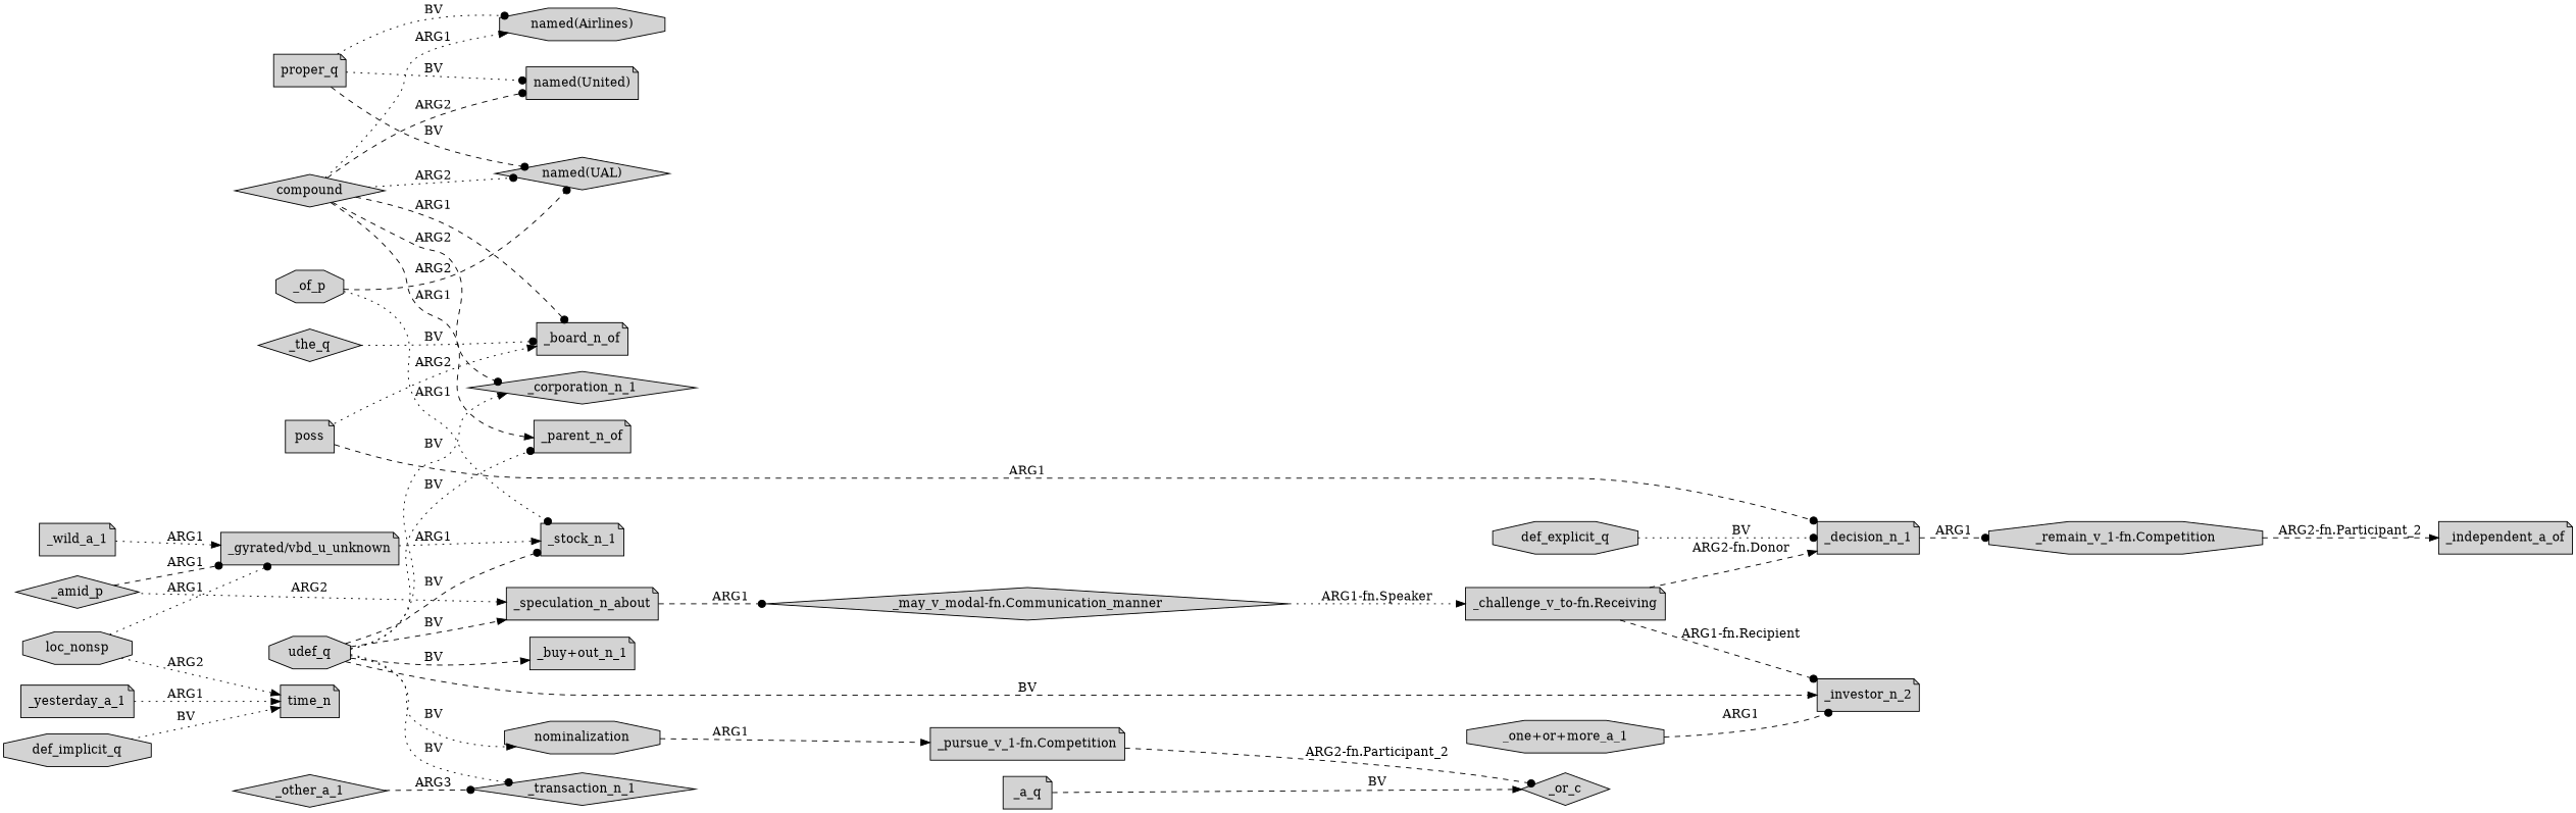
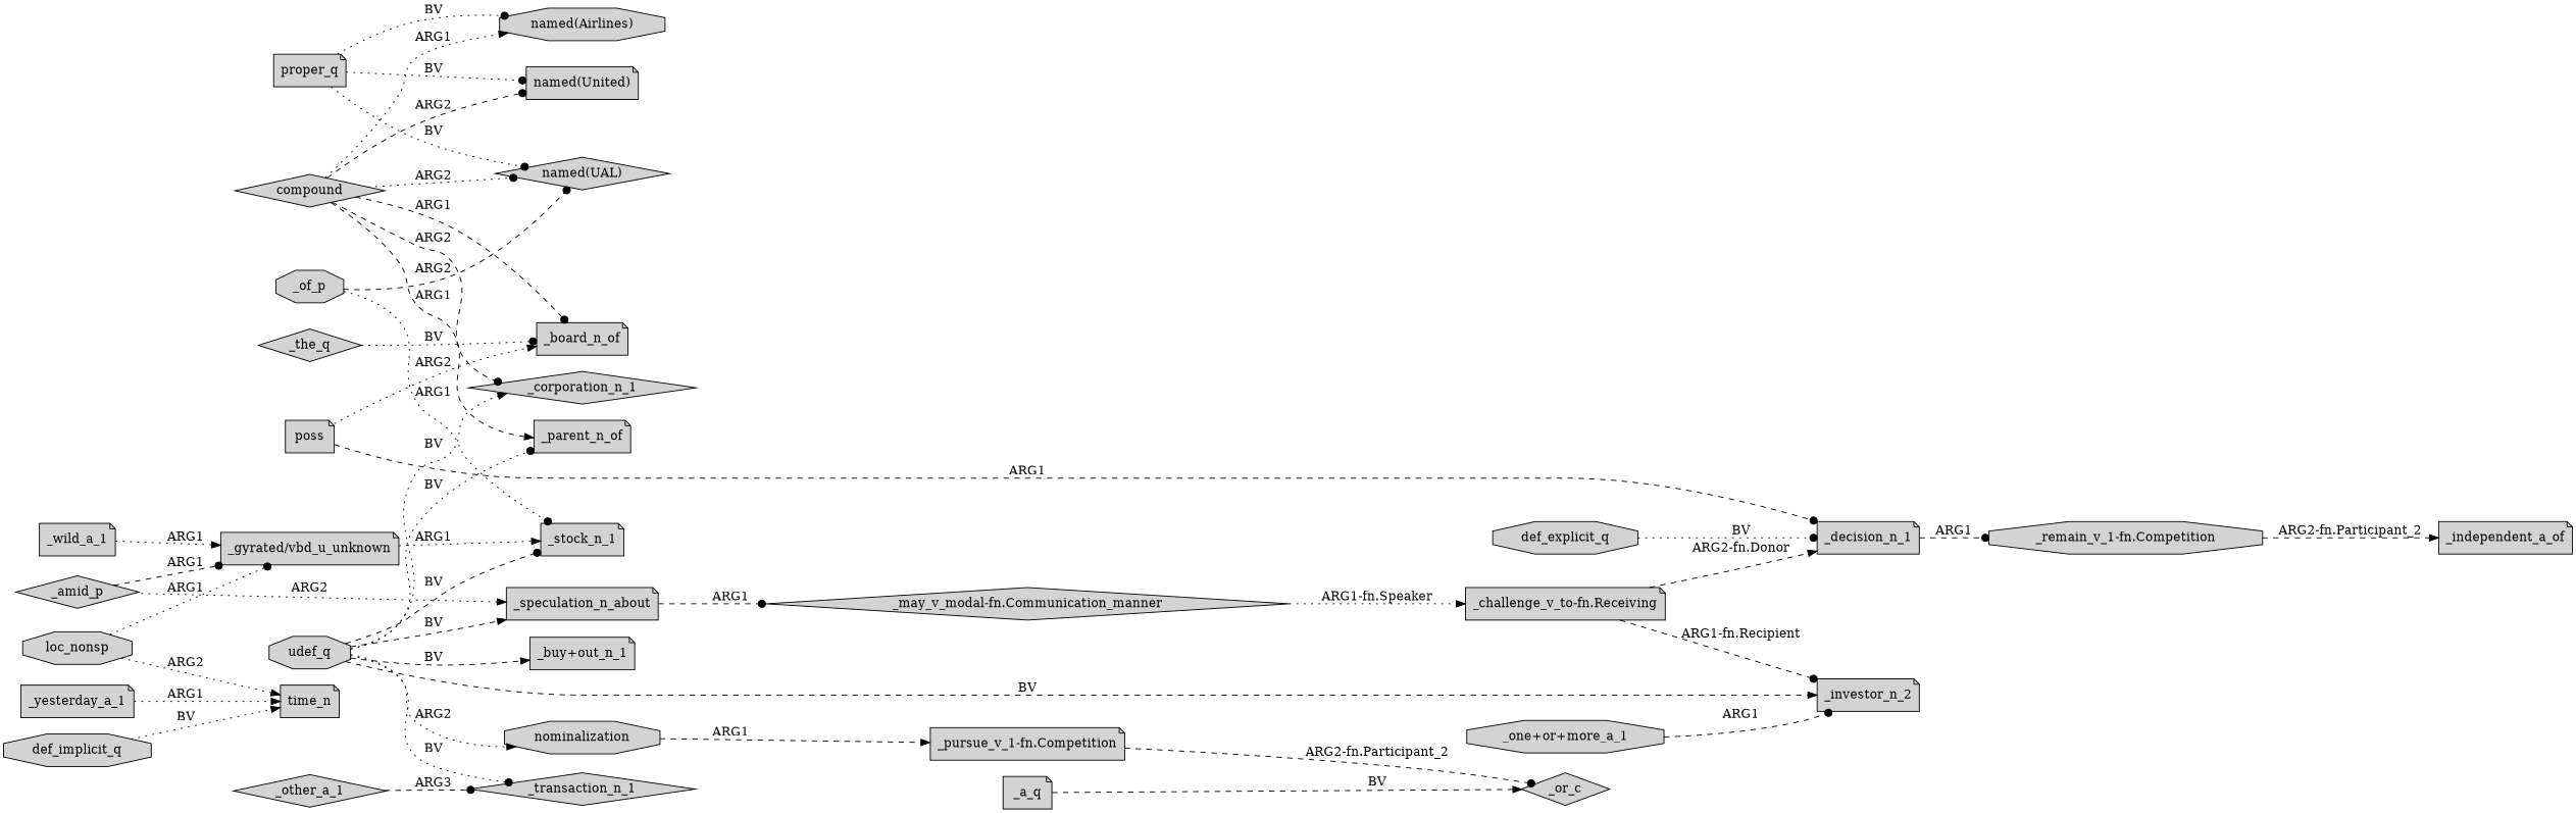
  digraph {
    rankdir=LR
    node [shape=note style=filled]
    edge [arrowhead=dot style=dashed]
    _of_p [shape=octagon]
    "named(UAL)" [shape=diamond]
    _stock_n_1
    compound [shape=diamond]
    "named(Airlines)" [shape=octagon]
    "named(United)"
    _board_n_of
    _parent_n_of
    _corporation_n_1 [shape=diamond]
    "_may_v_modal-fn.Communication_manner" [shape=diamond]
    _speculation_n_about
    "_challenge_v_to-fn.Receiving"
    n13 [label=_investor_n_2]
    _decision_n_1
    "_gyrated/vbd_u_unknown"
    udef_q [shape=octagon]
    nominalization [shape=octagon]
    _transaction_n_1 [shape=diamond]
    "_buy+out_n_1"
    "_pursue_v_1-fn.Competition"
    _or_c [shape=diamond]
    "_remain_v_1-fn.Competition" [shape=octagon]
    def_explicit_q [shape=octagon]
    _independent_a_of
    _yesterday_a_1
    time_n
    _other_a_1 [shape=diamond]
    poss
    _wild_a_1
    _the_q [shape=diamond]
    proper_q
    _a_q
    loc_nonsp [shape=octagon]
    _amid_p [shape=diamond]
    "_one+or+more_a_1" [shape=octagon]
    def_implicit_q [shape=octagon]
    _of_p -> "named(UAL)" [label=ARG2]
    _of_p -> _stock_n_1 [label=ARG1 style=dotted]
    compound -> "named(UAL)" [label=ARG2 style=dotted]
    compound -> "named(Airlines)" [arrowhead=normal label=ARG1 style=dotted]
    compound -> "named(United)" [label=ARG2]
    compound -> _board_n_of [label=ARG1]
    compound -> _parent_n_of [arrowhead=normal label=ARG1]
    compound -> _corporation_n_1 [label=ARG2]
    "_may_v_modal-fn.Communication_manner" -> "_challenge_v_to-fn.Receiving" [arrowhead=normal label="ARG1-fn.Speaker" style=dotted]
    _speculation_n_about -> "_may_v_modal-fn.Communication_manner" [label=ARG1]
    "_challenge_v_to-fn.Receiving" -> n13 [label="ARG1-fn.Recipient"]
    "_challenge_v_to-fn.Receiving" -> _decision_n_1 [arrowhead=normal label="ARG2-fn.Donor"]
    _decision_n_1 -> "_remain_v_1-fn.Competition" [label=ARG1]
    "_gyrated/vbd_u_unknown" -> _stock_n_1 [arrowhead=normal label=ARG1 style=dotted]
    udef_q -> _stock_n_1 [label=BV]
    udef_q -> _parent_n_of [label=BV style=dotted]
    udef_q -> _corporation_n_1 [arrowhead=normal label=BV style=dotted]
    udef_q -> _speculation_n_about [arrowhead=normal label=BV]
    udef_q -> n13 [arrowhead=normal label=BV]
-   udef_q -> nominalization [arrowhead=normal label=BV style=dotted]
+   udef_q -> nominalization [arrowhead=normal label=ARG2 style=dotted]
    udef_q -> _transaction_n_1 [label=BV style=dotted]
    udef_q -> "_buy+out_n_1" [arrowhead=normal label=BV]
    nominalization -> "_pursue_v_1-fn.Competition" [arrowhead=normal label=ARG1]
    "_pursue_v_1-fn.Competition" -> _or_c [label="ARG2-fn.Participant_2"]
    "_remain_v_1-fn.Competition" -> _independent_a_of [arrowhead=normal label="ARG2-fn.Participant_2"]
    def_explicit_q -> _decision_n_1 [label=BV style=dotted]
    _yesterday_a_1 -> time_n [arrowhead=normal label=ARG1 style=dotted]
    _other_a_1 -> _transaction_n_1 [label=ARG3]
    poss -> _board_n_of [arrowhead=normal label=ARG2 style=dotted]
    poss -> _decision_n_1 [label=ARG1]
    _wild_a_1 -> "_gyrated/vbd_u_unknown" [arrowhead=normal label=ARG1 style=dotted]
    _the_q -> _board_n_of [label=BV style=dotted]
-   proper_q -> "named(UAL)" [label=BV]
+   proper_q -> "named(UAL)" [label=BV style=dotted]
    proper_q -> "named(Airlines)" [label=BV style=dotted]
    proper_q -> "named(United)" [label=BV style=dotted]
    _a_q -> _or_c [arrowhead=normal label=BV]
    loc_nonsp -> "_gyrated/vbd_u_unknown" [label=ARG1 style=dotted]
    loc_nonsp -> time_n [arrowhead=normal label=ARG2 style=dotted]
    _amid_p -> _speculation_n_about [arrowhead=normal label=ARG2 style=dotted]
    _amid_p -> "_gyrated/vbd_u_unknown" [label=ARG1]
    "_one+or+more_a_1" -> n13 [label=ARG1]
    def_implicit_q -> time_n [arrowhead=normal label=BV style=dotted]
  }
